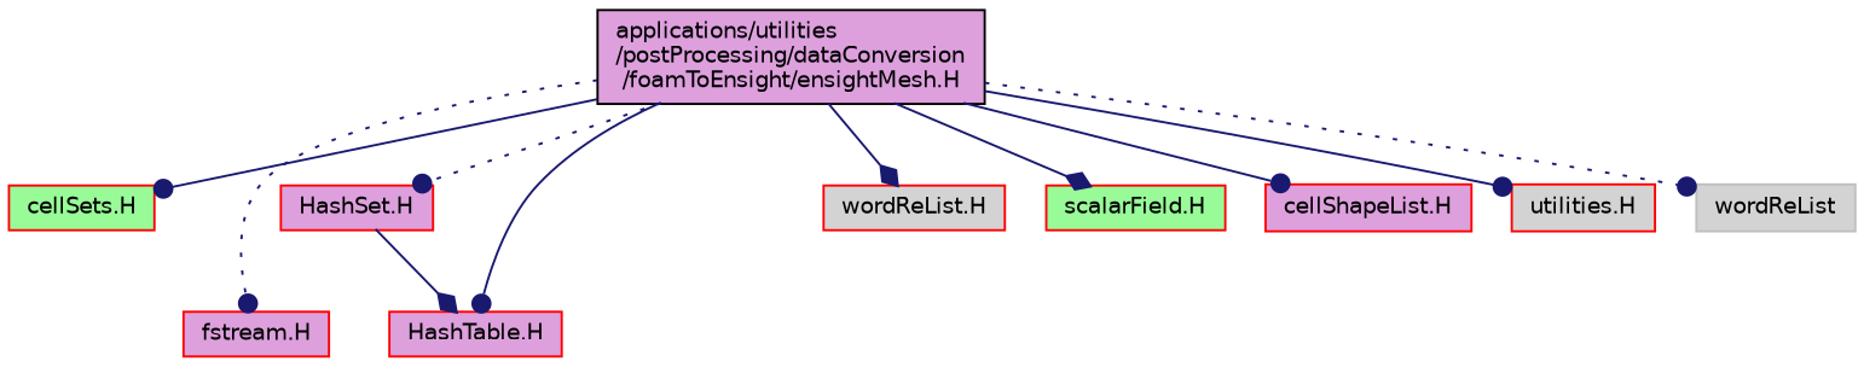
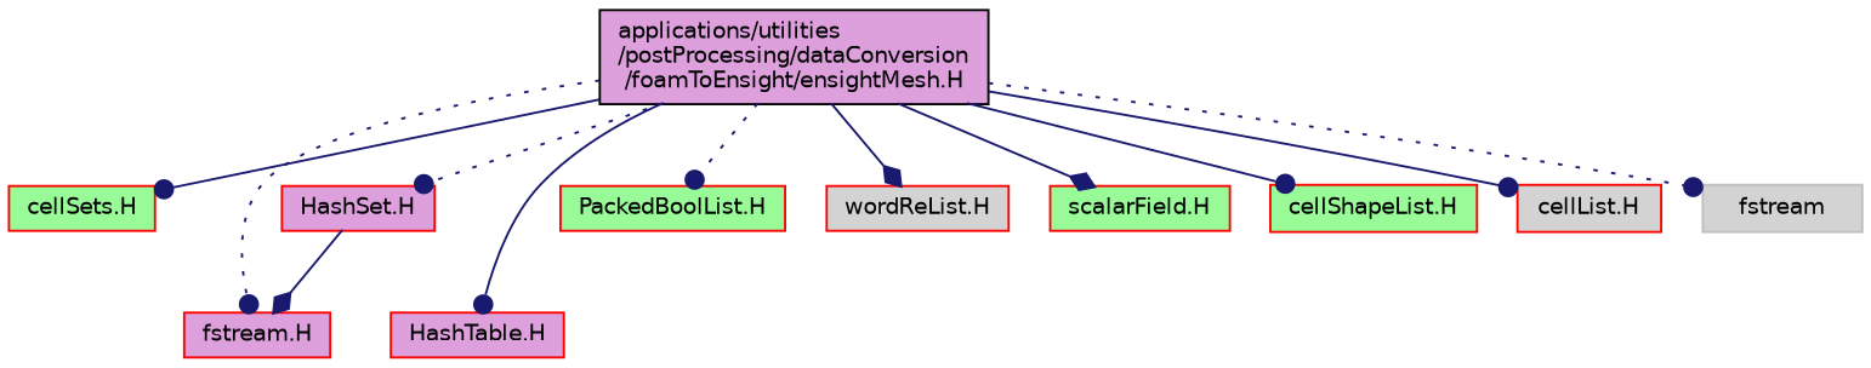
  digraph {
    node [color=red fillcolor=plum fontname=Helvetica fontsize=10 shape=record style=filled]
    edge [arrowhead=dot color=midnightblue fontname=Helvetica fontsize=10 labelfontname=Helvetica labelfontsize=10 style=solid]
    n1 [color=black fontcolor=black height=0.2 label="applications/utilities\l/postProcessing/dataConversion\l/foamToEnsight/ensightMesh.H" width=0.4]
    n2 [fillcolor=palegreen height=0.2 label="cellSets.H" width=0.4]
    n3 [height=0.2 label="fstream.H" width=0.4]
    n4 [height=0.2 label="HashTable.H" width=0.4]
    n5 [height=0.2 label="HashSet.H" width=0.4]
+   n6 [fillcolor=palegreen height=0.2 label="PackedBoolList.H" width=0.4]
    n7 [fillcolor=lightgrey height=0.2 label="wordReList.H" width=0.4]
    n8 [fillcolor=palegreen height=0.2 label="scalarField.H" width=0.4]
-   n9 [height=0.2 label="cellShapeList.H" width=0.4]
-   n10 [fillcolor=lightgrey height=0.2 label="utilities.H" width=0.4]
-   n11 [color=grey75 fillcolor=lightgrey height=0.2 label=wordReList width=0.4]
+   n9 [fillcolor=palegreen height=0.2 label="cellShapeList.H" width=0.4]
+   n10 [fillcolor=lightgrey height=0.2 label="cellList.H" width=0.4]
+   n11 [color=grey75 fillcolor=lightgrey height=0.2 label=fstream width=0.4]
    n1 -> n2
    n1 -> n3 [style=dotted]
    n1 -> n4
    n1 -> n5 [style=dotted]
+   n1 -> n6 [style=dotted]
    n1 -> n7 [arrowhead=diamond]
    n1 -> n8 [arrowhead=diamond]
    n1 -> n9
    n1 -> n10
    n1 -> n11 [style=dotted]
-   n5 -> n4 [arrowhead=diamond]
+   n5 -> n3 [arrowhead=diamond]
  }
